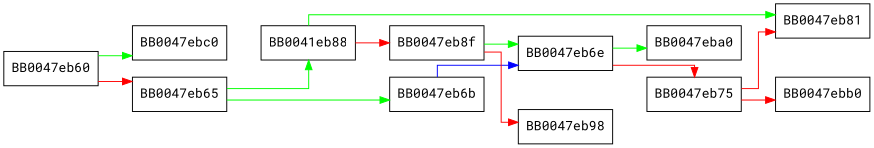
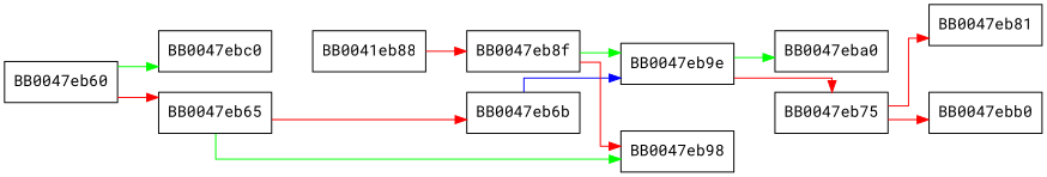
  digraph {
    fontname="Roboto Mono"
    rankdir=LR
    splines=ortho
    node [fontname="Roboto Mono" shape=box]
    edge [color=red fontname="Roboto Mono"]
    BB0047eb60
    BB0047ebc0
    BB0047eb65
    n4 [label=BB0041eb88]
    BB0047eb6b
    BB0047eb81
    BB0047eb8f
-   BB0047eb6e
+   BB0047eb6e [label=BB0047eb9e]
    BB0047eb98
    BB0047eba0
    BB0047eb75
    BB0047ebb0
    BB0047eb60 -> BB0047ebc0 [color=green]
    BB0047eb60 -> BB0047eb65
-   BB0047eb65 -> n4 [color=green]
-   BB0047eb65 -> BB0047eb6b [color=green]
-   n4 -> BB0047eb81 [color=green]
+   BB0047eb65 -> BB0047eb98 [color=green]
+   BB0047eb65 -> BB0047eb6b
    n4 -> BB0047eb8f
    BB0047eb6b -> BB0047eb6e [color=blue]
    BB0047eb8f -> BB0047eb6e [color=green]
    BB0047eb8f -> BB0047eb98
    BB0047eb6e -> BB0047eba0 [color=green]
    BB0047eb6e -> BB0047eb75
    BB0047eb75 -> BB0047eb81
    BB0047eb75 -> BB0047ebb0
  }
